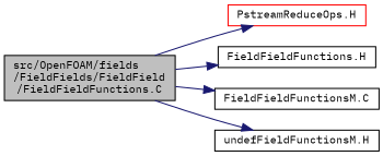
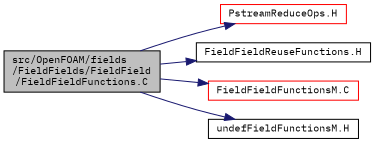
  digraph {
    fontname="IBM Plex Mono"
    rankdir=LR
    node [color=black fontname="IBM Plex Mono" fontsize=10 shape=record]
    edge [color=midnightblue fontname="IBM Plex Mono" fontsize=10 labelfontname=FreeSans labelfontsize=10 style=solid]
    n1 [fillcolor=grey75 fontcolor=black height=0.2 label="src/OpenFOAM/fields\l/FieldFields/FieldField\l/FieldFieldFunctions.C" style=filled width=0.4]
    n2 [color=red height=0.2 label="PstreamReduceOps.H" width=0.4]
-   n3 [height=0.2 label="FieldFieldFunctions.H" width=0.4]
-   n4 [height=0.2 label="FieldFieldFunctionsM.C" width=0.4]
+   n3 [height=0.2 label="FieldFieldReuseFunctions.H" width=0.4]
+   n4 [color=red height=0.2 label="FieldFieldFunctionsM.C" width=0.4]
    n5 [height=0.2 label="undefFieldFunctionsM.H" width=0.4]
    n1 -> n2
    n1 -> n3
    n1 -> n4
    n1 -> n5
  }
